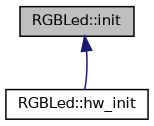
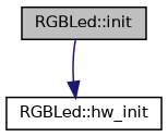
  digraph {
    rankdir=TB
    node [color=black fontname=Helvetica fontsize=10 shape=record style=filled]
    n1 [fillcolor=grey75 fontcolor=black height=0.2 label="RGBLed::init" width=0.4]
    n2 [fillcolor=white height=0.2 label="RGBLed::hw_init" width=0.4]
-   n2 -> n1 [color=midnightblue fontname=Helvetica fontsize=10 labelfontname=Helvetica labelfontsize=10 style=solid]
+   n1 -> n2 [color=midnightblue fontname=Helvetica fontsize=10 labelfontname=Helvetica labelfontsize=10 style=solid]
  }
